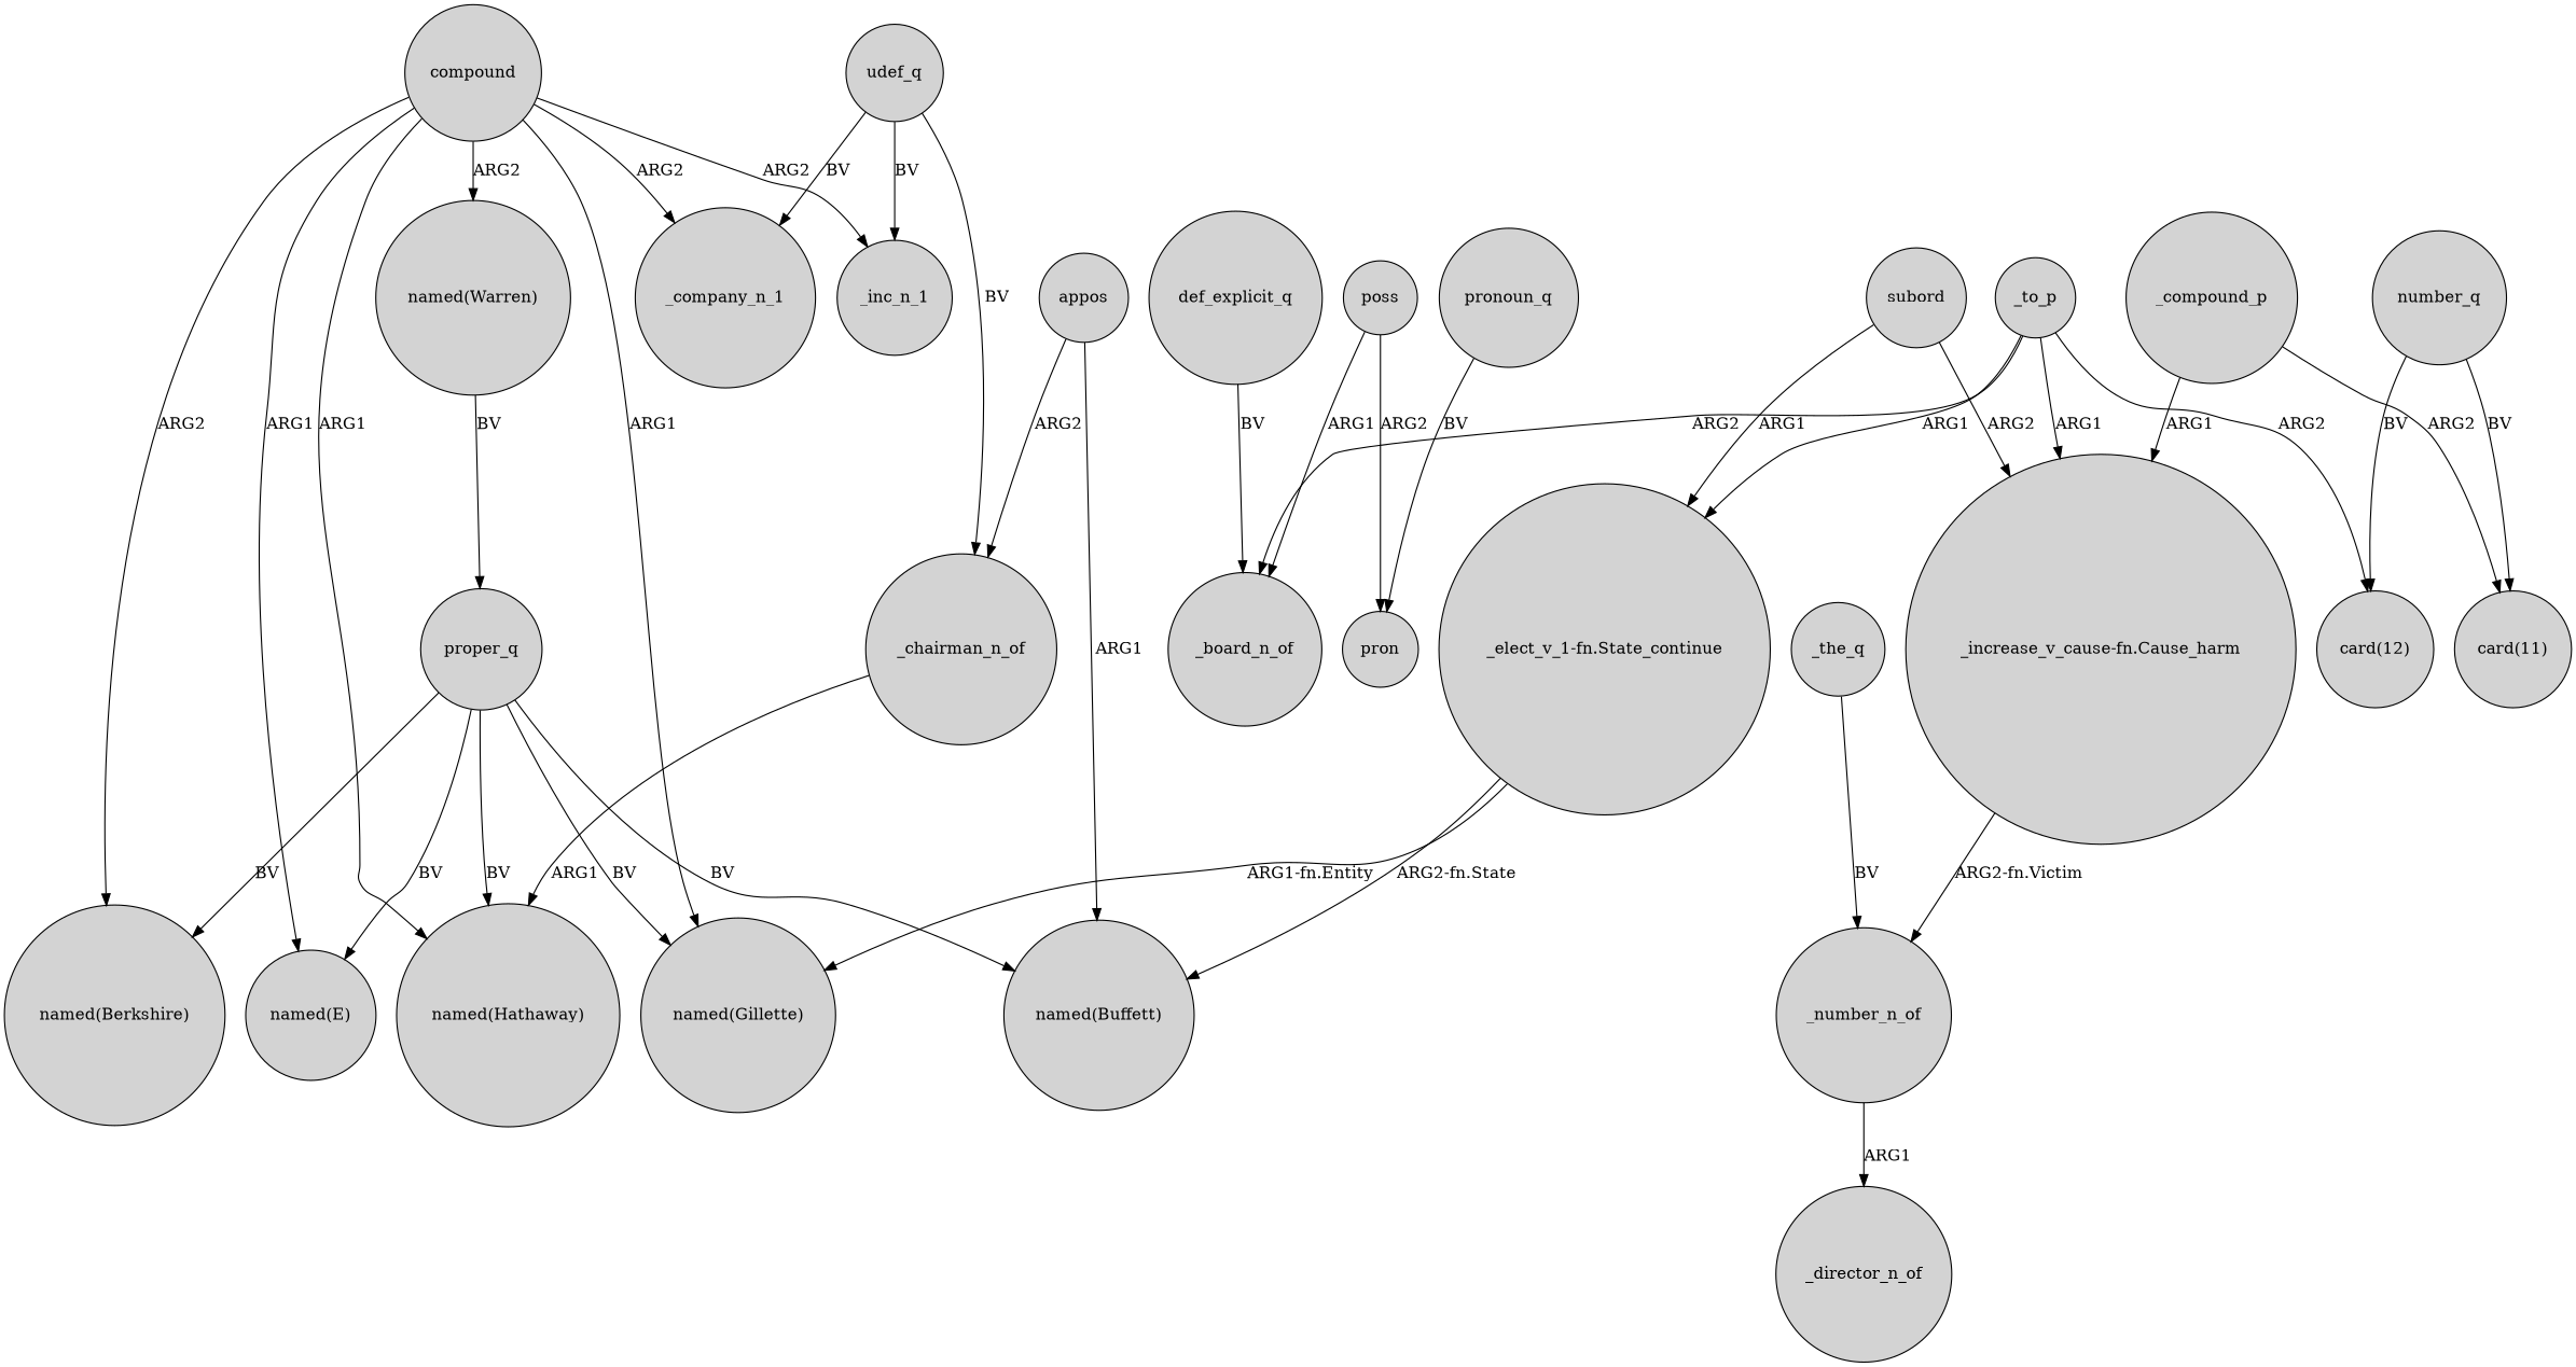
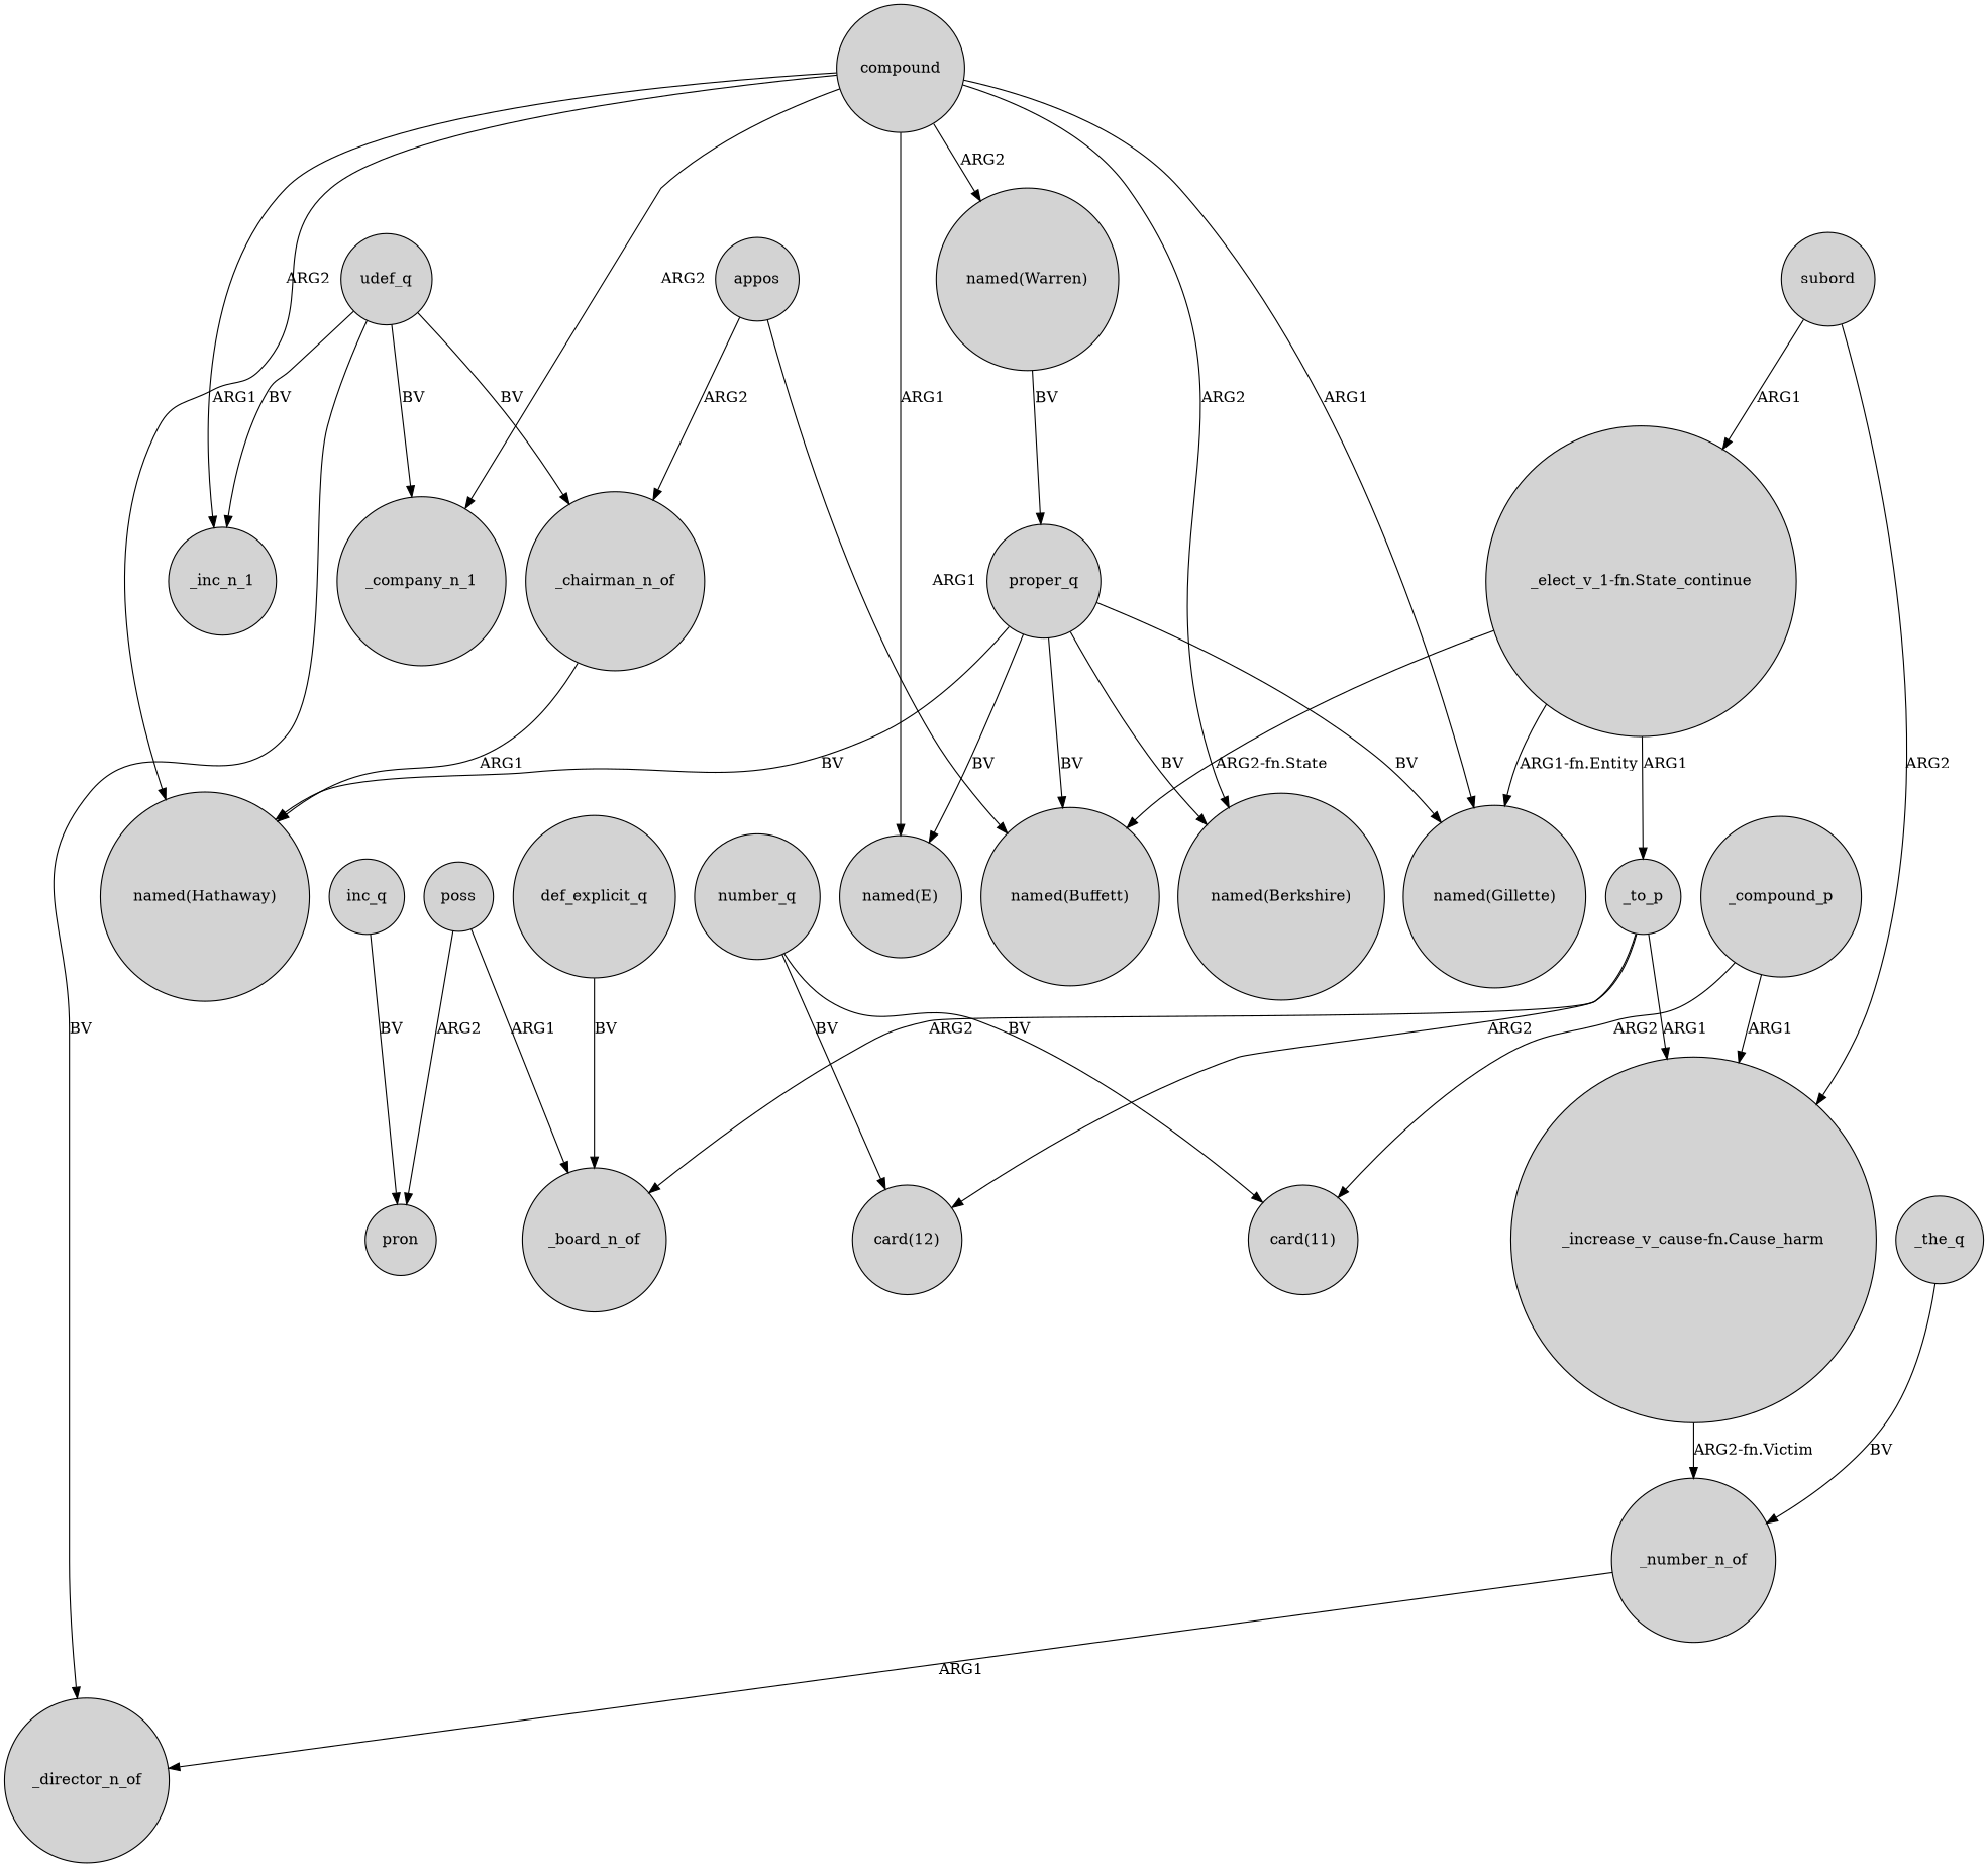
  digraph {
    node [shape=circle style=filled]
    udef_q
    _director_n_of
    _company_n_1
    _chairman_n_of
    _inc_n_1
    "named(Hathaway)"
    _to_p
    _board_n_of
    "_increase_v_cause-fn.Cause_harm"
    "_elect_v_1-fn.State_continue"
    "card(12)"
    _number_n_of
    "named(Gillette)"
    "named(Buffett)"
    def_explicit_q
    proper_q
    "named(E)"
    "named(Berkshire)"
    "named(Warren)"
    _the_q
    compound
    subord
    number_q
    "card(11)"
    n25 [label=_compound_p]
-   pronoun_q
+   pronoun_q [label=inc_q]
    pron
    poss
    appos
+   udef_q -> _director_n_of [label=BV]
    udef_q -> _company_n_1 [label=BV]
    udef_q -> _chairman_n_of [label=BV]
    udef_q -> _inc_n_1 [label=BV]
    _chairman_n_of -> "named(Hathaway)" [label=ARG1]
    _to_p -> _board_n_of [label=ARG2]
    _to_p -> "_increase_v_cause-fn.Cause_harm" [label=ARG1]
-   _to_p -> "_elect_v_1-fn.State_continue" [label=ARG1]
+   "_elect_v_1-fn.State_continue" -> _to_p [label=ARG1]
    _to_p -> "card(12)" [label=ARG2]
    "_increase_v_cause-fn.Cause_harm" -> _number_n_of [label="ARG2-fn.Victim"]
    "_elect_v_1-fn.State_continue" -> "named(Gillette)" [label="ARG1-fn.Entity"]
    "_elect_v_1-fn.State_continue" -> "named(Buffett)" [label="ARG2-fn.State"]
    _number_n_of -> _director_n_of [label=ARG1]
    def_explicit_q -> _board_n_of [label=BV]
    proper_q -> "named(Hathaway)" [label=BV]
    proper_q -> "named(Gillette)" [label=BV]
    proper_q -> "named(Buffett)" [label=BV]
    proper_q -> "named(E)" [label=BV]
    proper_q -> "named(Berkshire)" [label=BV]
    "named(Warren)" -> proper_q [label=BV]
    _the_q -> _number_n_of [label=BV]
    compound -> _company_n_1 [label=ARG2]
    compound -> _inc_n_1 [label=ARG2]
    compound -> "named(Hathaway)" [label=ARG1]
    compound -> "named(Gillette)" [label=ARG1]
    compound -> "named(E)" [label=ARG1]
    compound -> "named(Berkshire)" [label=ARG2]
    compound -> "named(Warren)" [label=ARG2]
    subord -> "_increase_v_cause-fn.Cause_harm" [label=ARG2]
    subord -> "_elect_v_1-fn.State_continue" [label=ARG1]
    number_q -> "card(12)" [label=BV]
    number_q -> "card(11)" [label=BV]
    n25 -> "_increase_v_cause-fn.Cause_harm" [label=ARG1]
    n25 -> "card(11)" [label=ARG2]
    pronoun_q -> pron [label=BV]
    poss -> _board_n_of [label=ARG1]
    poss -> pron [label=ARG2]
    appos -> _chairman_n_of [label=ARG2]
    appos -> "named(Buffett)" [label=ARG1]
  }
